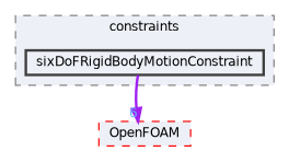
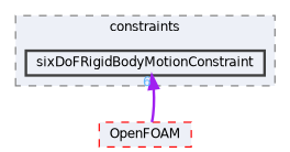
  digraph {
    compound=true
    node [fillcolor="#edf0f7" fontname=Helvetica fontsize=10 shape=box]
    n1 [color=grey25 height=0.2 label=sixDoFRigidBodyMotionConstraint style="filled,bold" width=0.4]
    n2 [color=red height=0.2 label=OpenFOAM style="filled,dashed" width=0.4]
    subgraph cluster_1 {
      bgcolor="#edf0f7"
      fontname=Helvetica
      fontsize=10
      label=constraints
      pencolor=grey50
      style="filled,dashed"
      n1
    }
-   n1 -> n2 [color=purple fontcolor=steelblue1 fontname=Helvetica fontsize=10 headlabel=6 labeldistance=1.5 labelfontname=Helvetica labelfontsize=10 style=bold]
+   n2 -> n1 [color=purple fontcolor=steelblue1 fontname=Helvetica fontsize=10 headlabel=6 labeldistance=1.5 labelfontname=Helvetica labelfontsize=10 style=bold]
  }
